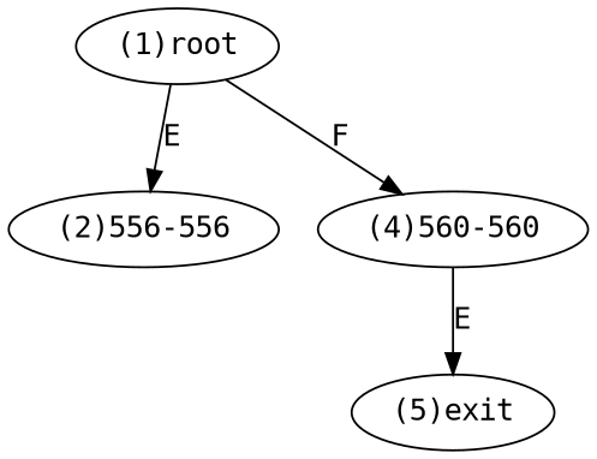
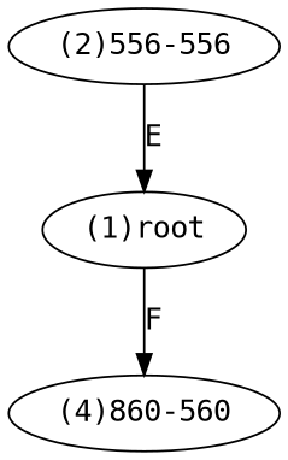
  digraph {
    fontname="DejaVu Sans Mono"
    node [fontname="DejaVu Sans Mono"]
    edge [fontname="DejaVu Sans Mono"]
    n1 [label="(1)root"]
    n2 [label="(2)556-556"]
-   n3 [label="(4)560-560"]
-   n4 [label="(5)exit"]
-   n1 -> n2 [label=E]
+   n3 [label="(4)860-560"]
+   n2 -> n1 [label=E]
    n1 -> n3 [label=F]
-   n3 -> n4 [label=E]
  }
